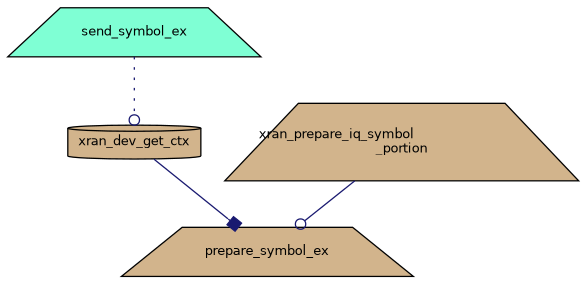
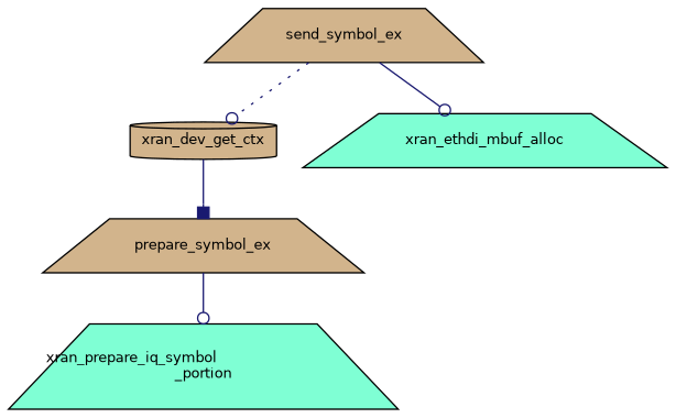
  digraph {
    rankdir=TB
    node [color=black fillcolor=tan fontname=Helvetica fontsize=10 shape=trapezium style=filled]
    edge [arrowhead=odot color=midnightblue fontname=Helvetica fontsize=10 labelfontname=Helvetica labelfontsize=10 style=solid]
-   n1 [fillcolor=aquamarine fontcolor=black height=0.2 label=send_symbol_ex width=0.4]
+   n1 [fontcolor=black height=0.2 label=send_symbol_ex width=0.4]
    n2 [height=0.2 label=xran_dev_get_ctx shape=cylinder width=0.4]
+   n3 [fillcolor=aquamarine height=0.2 label=xran_ethdi_mbuf_alloc width=0.4]
    n4 [height=0.2 label=prepare_symbol_ex width=0.4]
-   n5 [height=0.2 label="xran_prepare_iq_symbol\l_portion" width=0.4]
+   n5 [fillcolor=aquamarine height=0.2 label="xran_prepare_iq_symbol\l_portion" width=0.4]
    n1 -> n2 [style=dotted]
+   n1 -> n3
    n2 -> n4 [arrowhead=box]
-   n5 -> n4
+   n4 -> n5
  }
